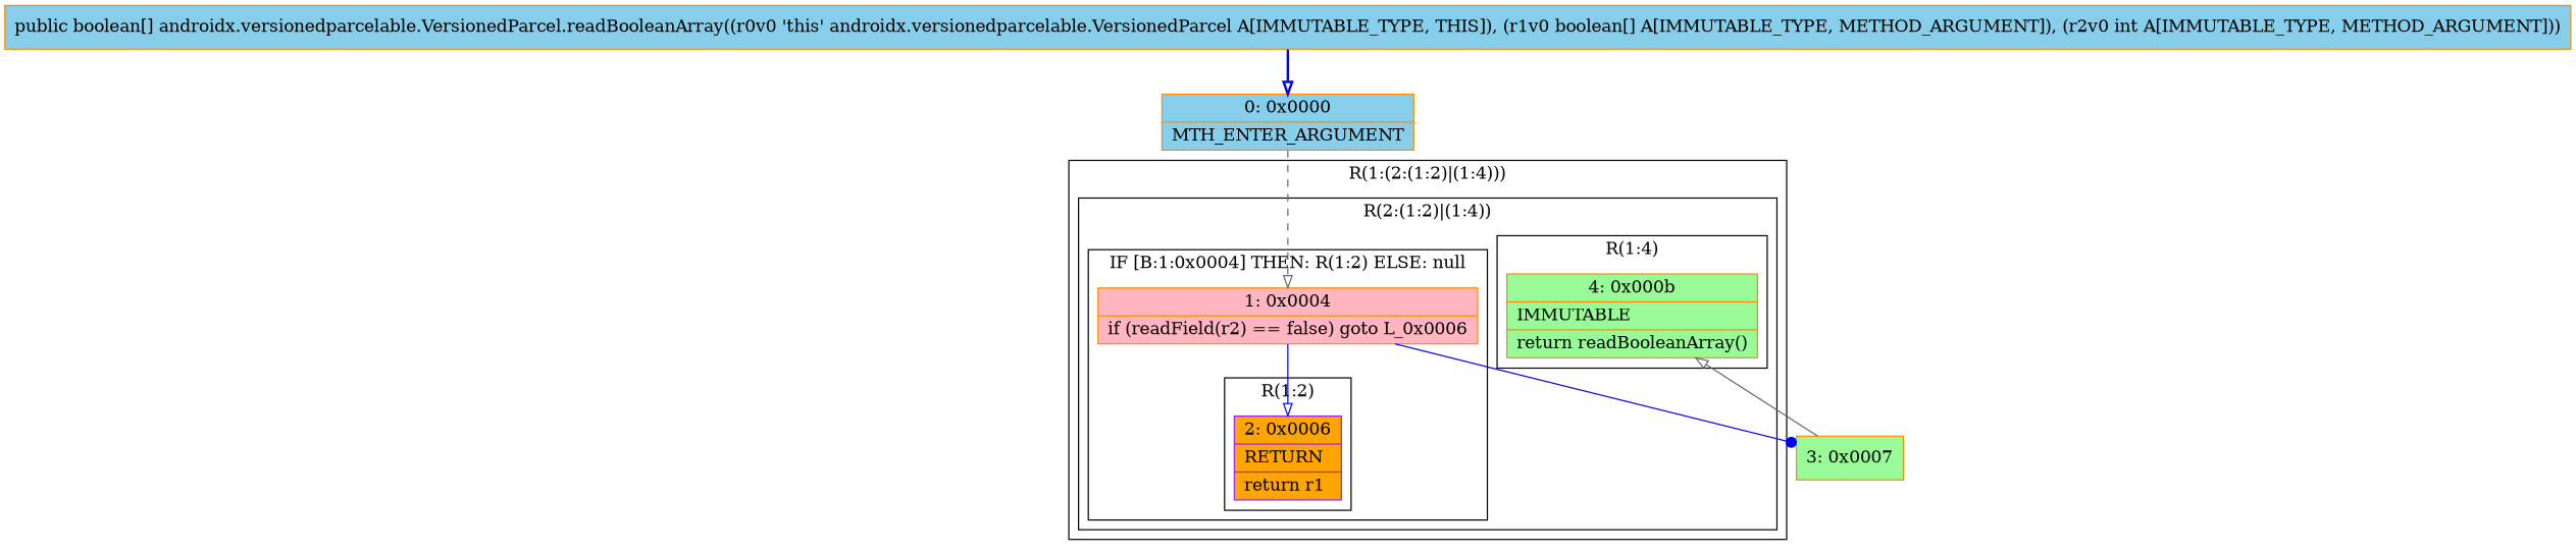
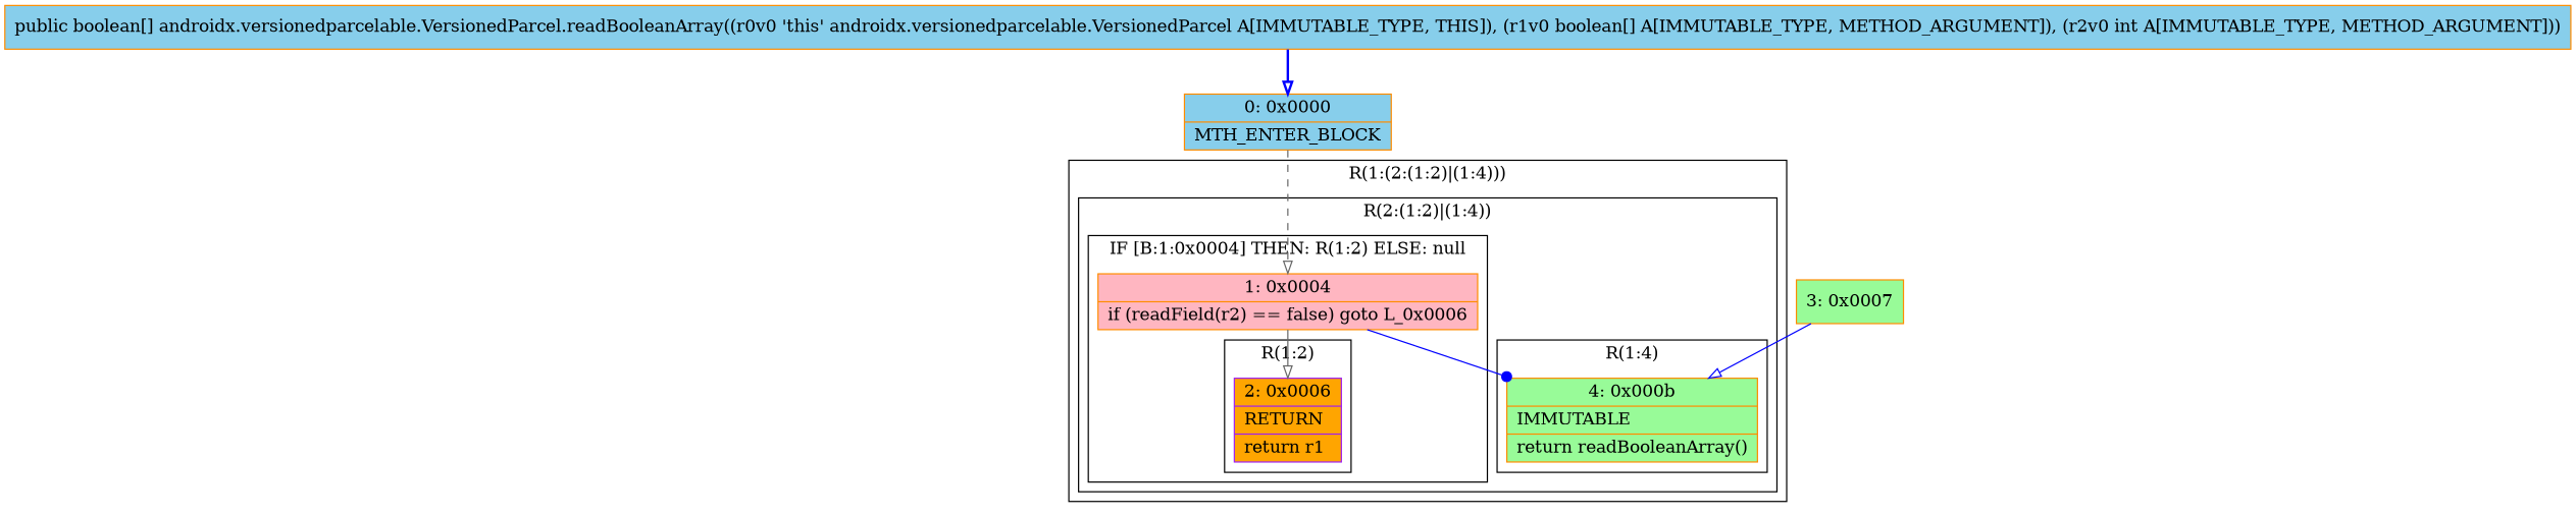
  digraph {
    node [color=darkorange fillcolor=palegreen shape=record style=filled]
    edge [arrowhead=onormal color=gray40 style=solid]
    n1 [color=purple fillcolor=orange label="{2\:\ 0x0006|RETURN\l|return r1\l}"]
    n2 [fillcolor=lightpink label="{1\:\ 0x0004|if (readField(r2) == false) goto L_0x0006\l}"]
    n3 [label="{4\:\ 0x000b|IMMUTABLE\l|return readBooleanArray()\l}"]
    n4 [label="{3\:\ 0x0007}"]
-   n5 [fillcolor=skyblue label="{0\:\ 0x0000|MTH_ENTER_ARGUMENT\l}"]
+   n5 [fillcolor=skyblue label="{0\:\ 0x0000|MTH_ENTER_BLOCK\l}"]
    n6 [fillcolor=skyblue label="{public boolean[] androidx.versionedparcelable.VersionedParcel.readBooleanArray((r0v0 'this' androidx.versionedparcelable.VersionedParcel A[IMMUTABLE_TYPE, THIS]), (r1v0 boolean[] A[IMMUTABLE_TYPE, METHOD_ARGUMENT]), (r2v0 int A[IMMUTABLE_TYPE, METHOD_ARGUMENT])) }"]
    subgraph cluster_1 {
      label="R(1:(2:(1:2)|(1:4)))"
      subgraph cluster_2 {
        label="R(2:(1:2)|(1:4))"
        subgraph cluster_3 {
          label="IF [B:1:0x0004] THEN: R(1:2) ELSE: null"
          n2
          subgraph cluster_4 {
            label="R(1:2)"
            n1
          }
        }
        subgraph cluster_5 {
          label="R(1:4)"
          n3
        }
      }
    }
-   n2 -> n1 [color=blue]
-   n2 -> n4 [arrowhead=dot color=blue]
-   n4 -> n3
+   n2 -> n1
+   n2 -> n3 [arrowhead=dot color=blue]
+   n4 -> n3 [color=blue]
    n5 -> n2 [style=dashed]
    n6 -> n5 [color=blue style=bold]
  }
